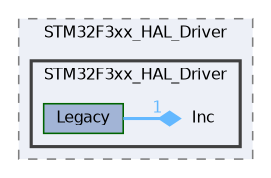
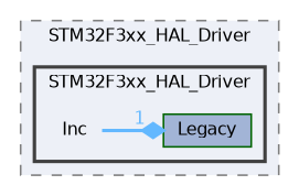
  digraph {
    compound=true
    rankdir=LR
    node [fontname=Helvetica fontsize=10]
    n1 [height=0.2 label=Inc shape=plaintext width=0.4 color=black]
    n2 [color=darkgreen fillcolor="#a2b4d6" height=0.2 label=Legacy shape=box style=filled width=0.4]
    subgraph cluster_1 {
      bgcolor="#edf0f7"
      fontname=Helvetica
      fontsize=10
      label=STM32F3xx_HAL_Driver
      pencolor=grey50
      style="filled,dashed"
      subgraph cluster_2 {
        bgcolor="#edf0f7"
        fontname=Helvetica
        fontsize=10
        pencolor=grey25
        style="filled,bold"
        n1
        n2
      }
    }
-   n2 -> n1 [color=steelblue1 fontcolor=steelblue1 fontname=Helvetica fontsize=10 headlabel=1 labeldistance=1.5 labelfontname=Helvetica labelfontsize=10 style=bold arrowhead=diamond]
+   n1 -> n2 [color=steelblue1 fontcolor=steelblue1 fontname=Helvetica fontsize=10 headlabel=1 labeldistance=1.5 labelfontname=Helvetica labelfontsize=10 style=bold arrowhead=diamond]
  }
